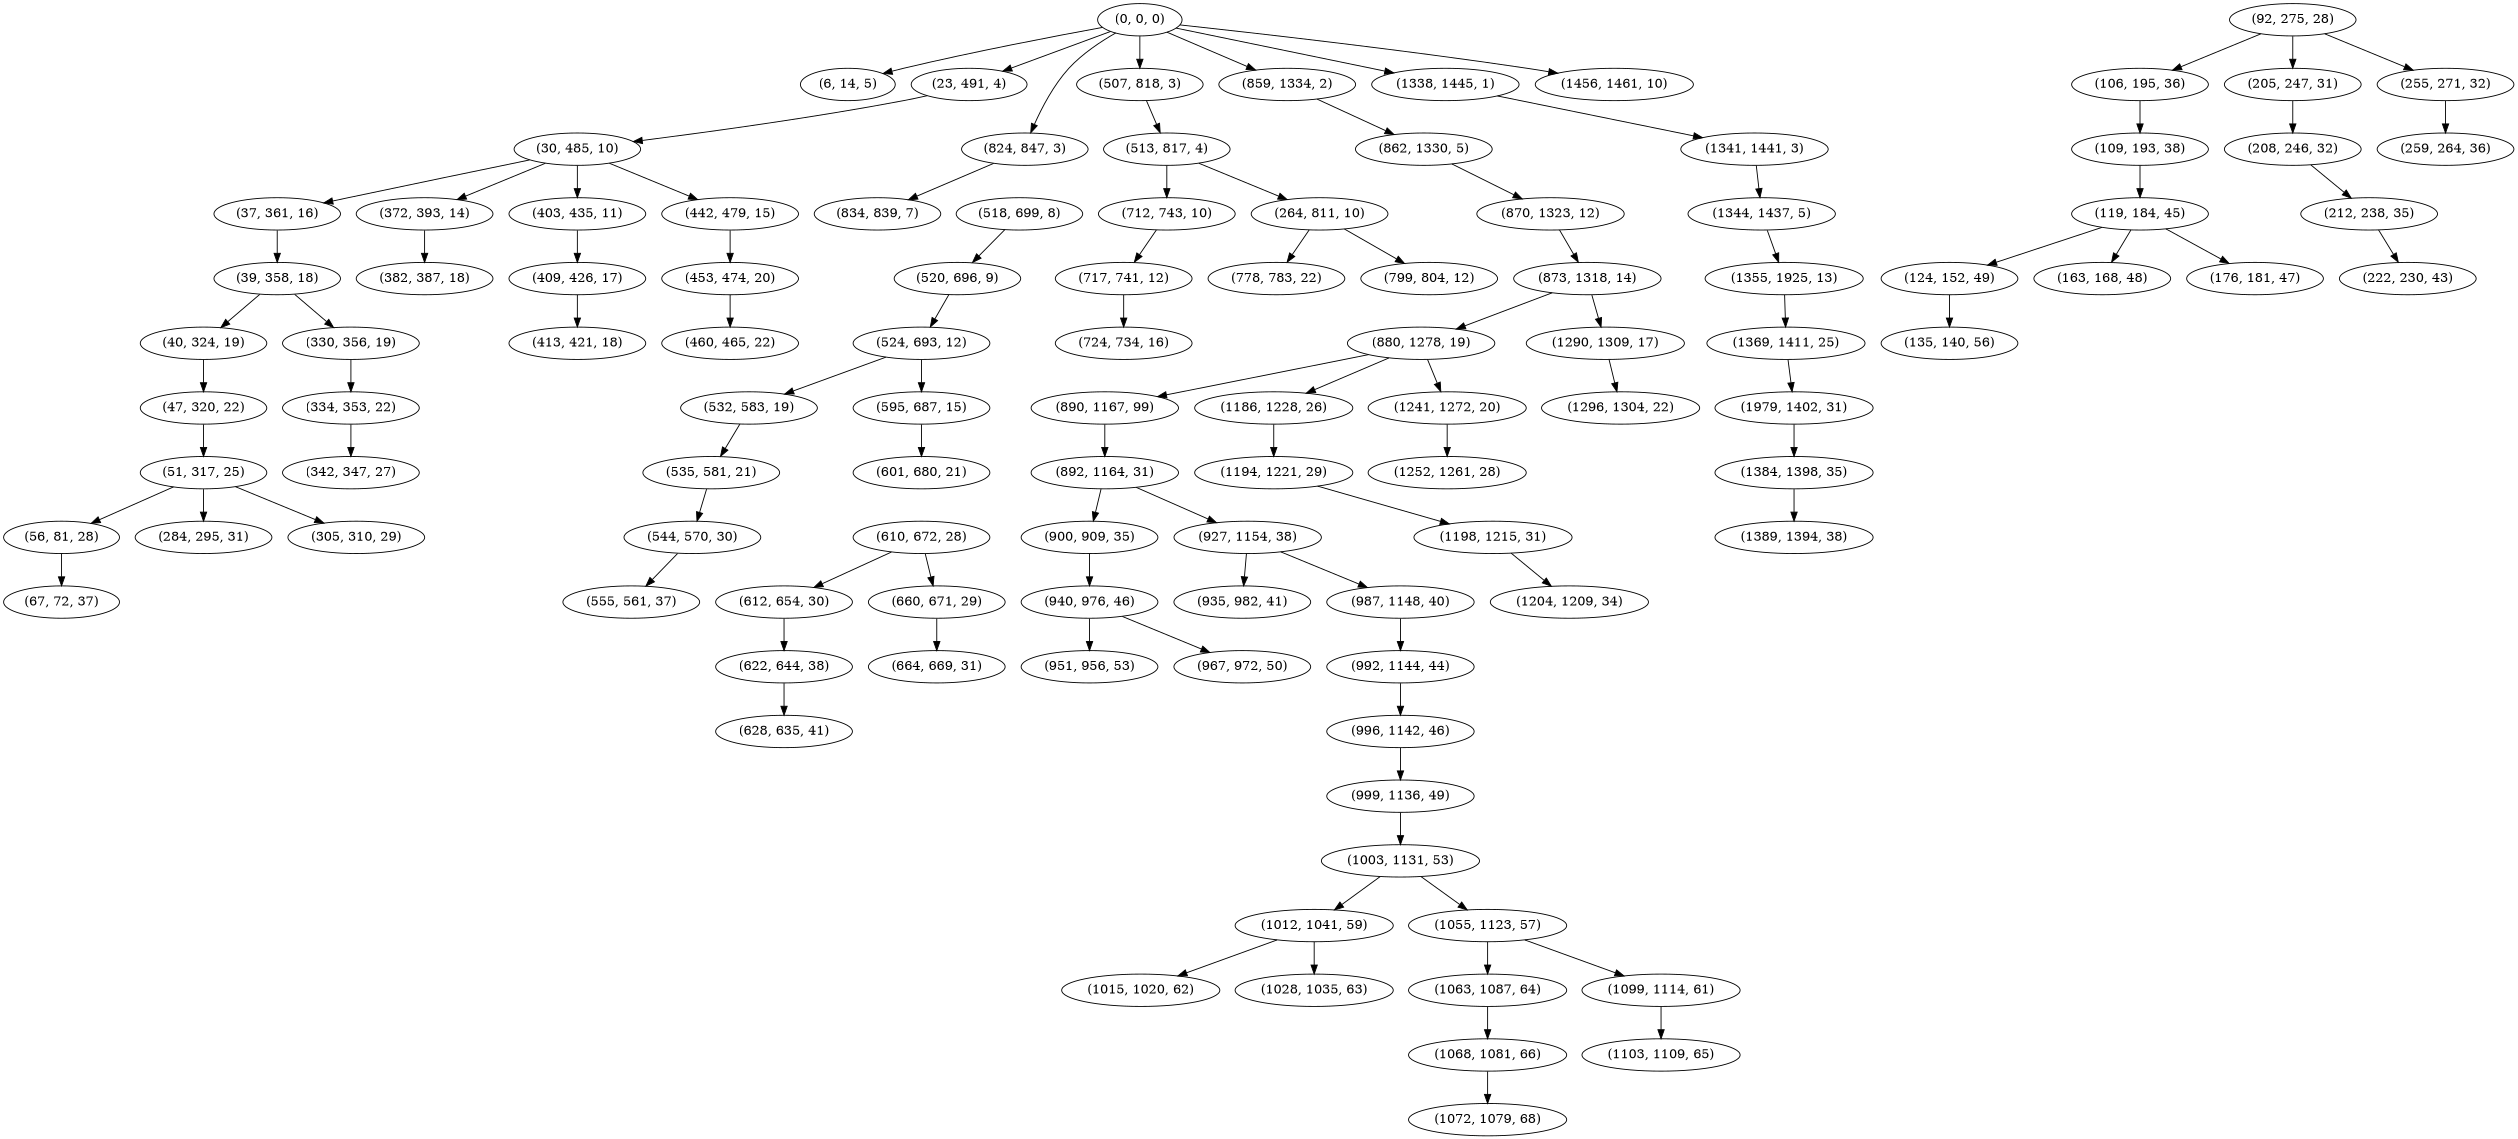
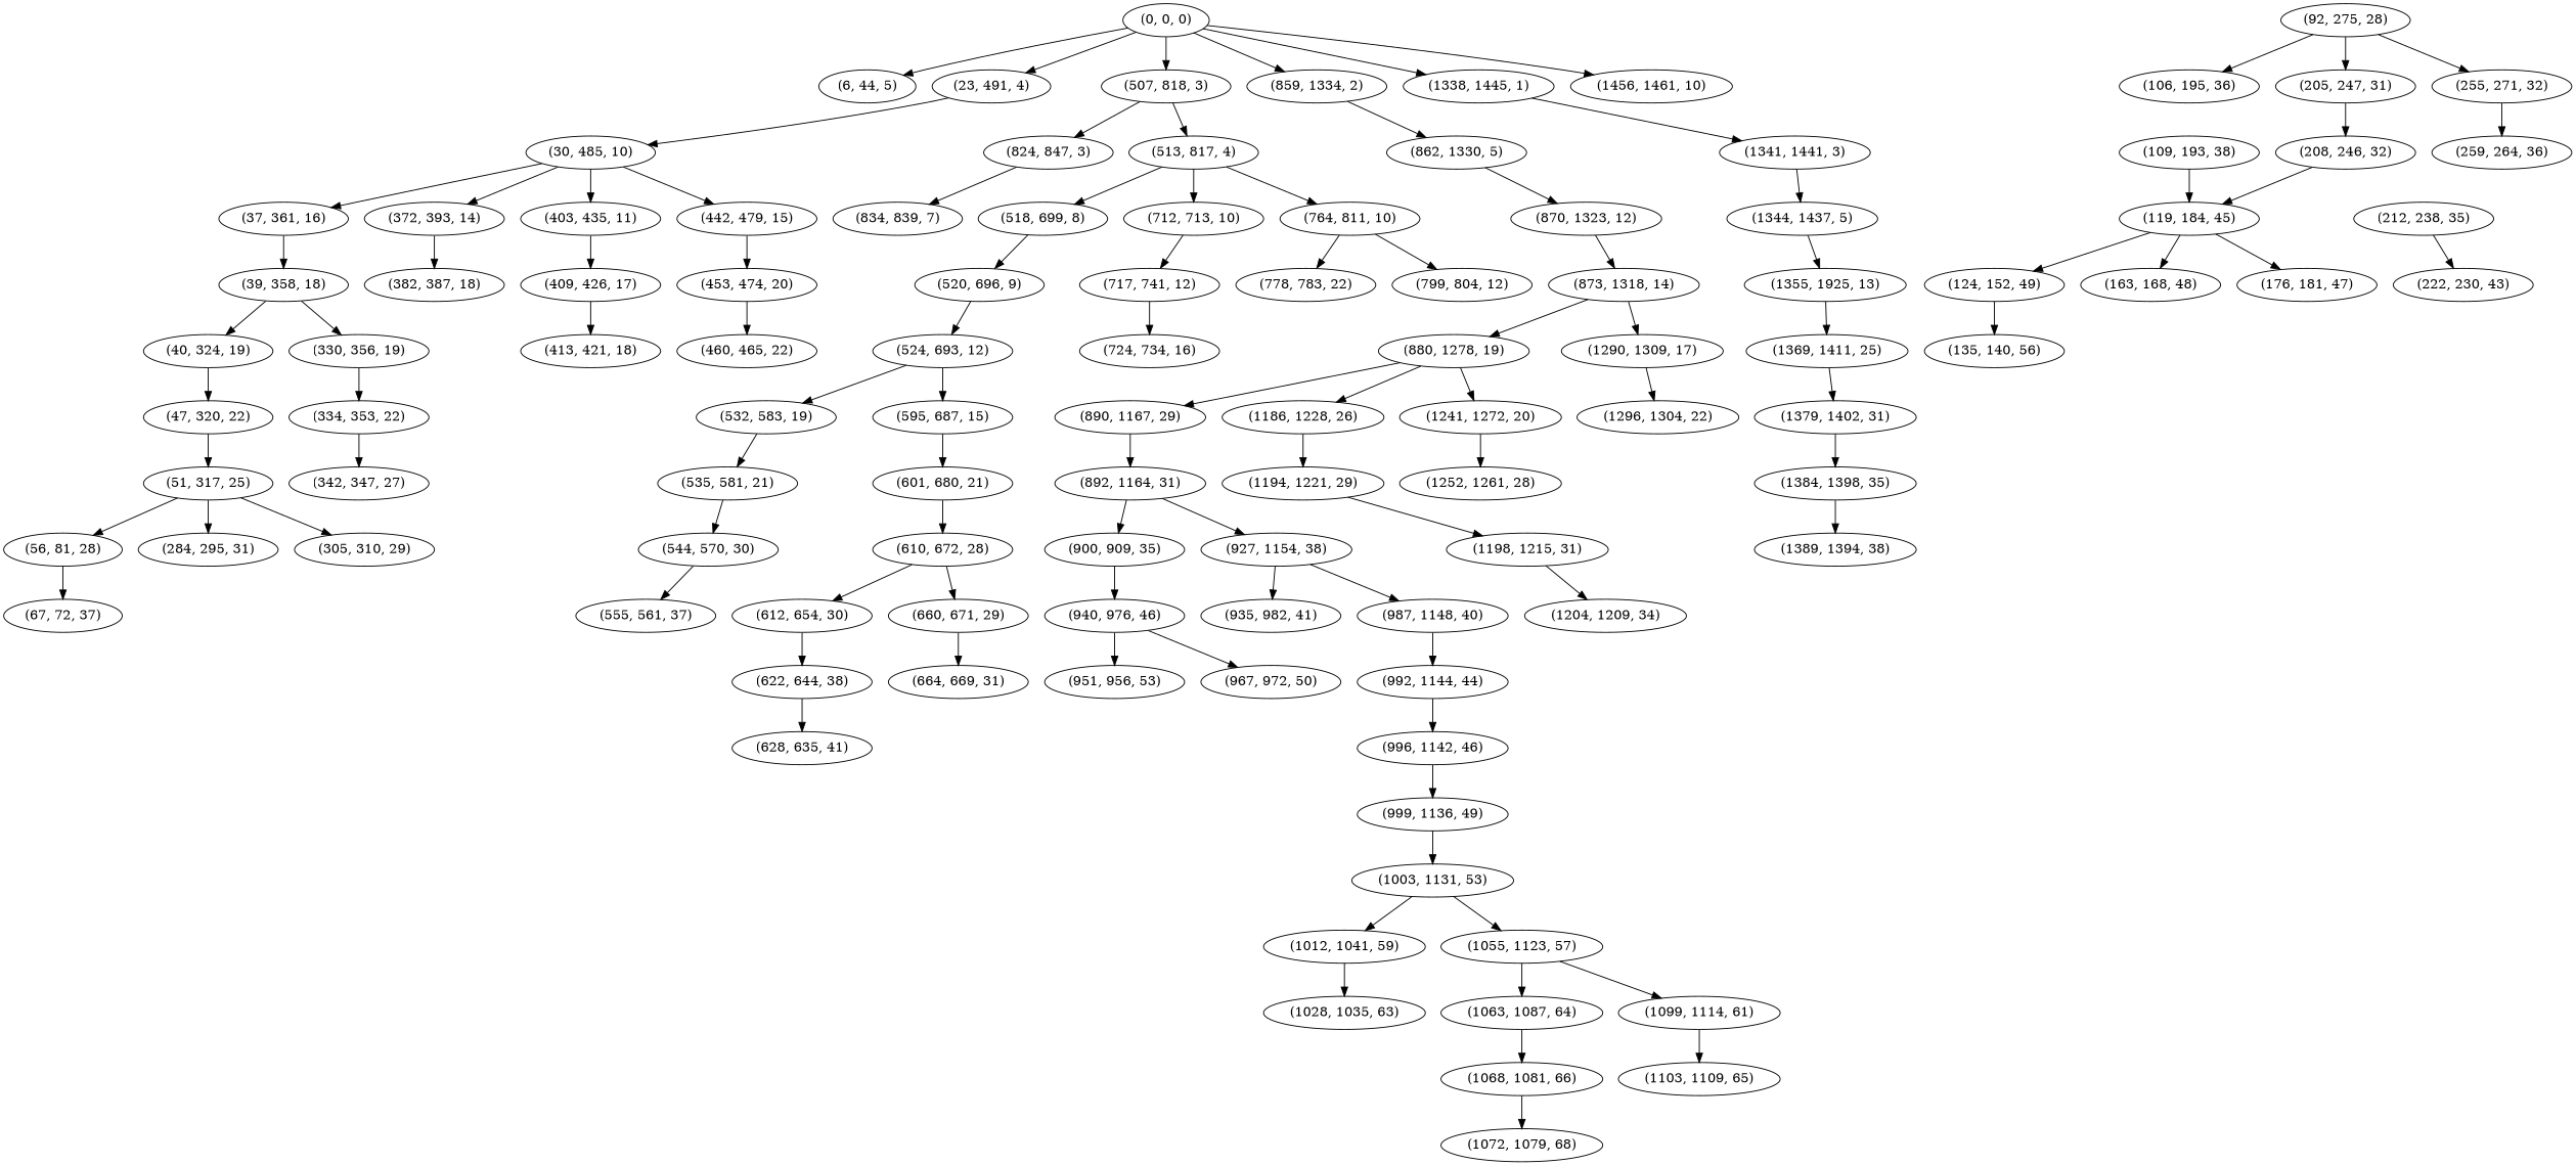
  digraph {
    "(0, 0, 0)"
-   "(6, 14, 5)"
+   "(6, 14, 5)" [label="(6, 44, 5)"]
    "(23, 491, 4)"
    "(507, 818, 3)"
    "(824, 847, 3)"
    "(859, 1334, 2)"
    "(1338, 1445, 1)"
    "(1456, 1461, 10)"
    "(30, 485, 10)"
    "(513, 817, 4)"
    "(834, 839, 7)"
    "(862, 1330, 5)"
    "(1341, 1441, 3)"
    "(37, 361, 16)"
    n15 [label="(372, 393, 14)"]
    "(403, 435, 11)"
    "(442, 479, 15)"
    "(39, 358, 18)"
    "(382, 387, 18)"
    "(409, 426, 17)"
    "(453, 474, 20)"
    "(40, 324, 19)"
    "(330, 356, 19)"
    "(47, 320, 22)"
    "(334, 353, 22)"
    "(51, 317, 25)"
    "(56, 81, 28)"
    "(284, 295, 31)"
    "(305, 310, 29)"
    "(67, 72, 37)"
    "(92, 275, 28)"
    "(106, 195, 36)"
    "(205, 247, 31)"
    "(255, 271, 32)"
    "(109, 193, 38)"
    "(208, 246, 32)"
    "(259, 264, 36)"
    "(119, 184, 45)"
    "(124, 152, 49)"
    "(163, 168, 48)"
    "(176, 181, 47)"
    "(135, 140, 56)"
    "(212, 238, 35)"
    "(222, 230, 43)"
    "(342, 347, 27)"
    "(413, 421, 18)"
    "(460, 465, 22)"
    "(518, 699, 8)"
-   "(712, 743, 10)"
-   "(764, 811, 10)" [label="(264, 811, 10)"]
+   "(712, 743, 10)" [label="(712, 713, 10)"]
+   "(764, 811, 10)"
    "(520, 696, 9)"
    "(717, 741, 12)"
    "(778, 783, 22)"
    "(799, 804, 12)"
    "(524, 693, 12)"
    "(532, 583, 19)"
    "(595, 687, 15)"
    "(535, 581, 21)"
    "(601, 680, 21)"
    "(544, 570, 30)"
    "(555, 561, 37)"
    "(610, 672, 28)"
    "(612, 654, 30)"
    "(660, 671, 29)"
    "(622, 644, 38)"
    "(664, 669, 31)"
    "(628, 635, 41)"
    "(724, 734, 16)"
    "(870, 1323, 12)"
    "(873, 1318, 14)"
    "(880, 1278, 19)"
    "(1290, 1309, 17)"
-   "(890, 1167, 29)" [label="(890, 1167, 99)"]
+   "(890, 1167, 29)"
    "(1186, 1228, 26)"
    "(1241, 1272, 20)"
    "(1296, 1304, 22)"
    "(892, 1164, 31)"
    "(1194, 1221, 29)"
    "(1252, 1261, 28)"
    "(900, 909, 35)"
    "(927, 1154, 38)"
    "(940, 976, 46)"
    "(935, 982, 41)"
    "(987, 1148, 40)"
    "(992, 1144, 44)"
    "(951, 956, 53)"
    "(967, 972, 50)"
    "(996, 1142, 46)"
    "(999, 1136, 49)"
    "(1003, 1131, 53)"
    "(1012, 1041, 59)"
    "(1055, 1123, 57)"
-   "(1015, 1020, 62)"
    "(1028, 1035, 63)"
    "(1063, 1087, 64)"
    "(1099, 1114, 61)"
    "(1068, 1081, 66)"
    "(1103, 1109, 65)"
    "(1072, 1079, 68)"
    "(1198, 1215, 31)"
    "(1204, 1209, 34)"
    "(1344, 1437, 5)"
    n103 [label="(1355, 1925, 13)"]
    "(1369, 1411, 25)"
-   "(1379, 1402, 31)" [label="(1979, 1402, 31)"]
+   "(1379, 1402, 31)"
    "(1384, 1398, 35)"
    "(1389, 1394, 38)"
    "(0, 0, 0)" -> "(6, 14, 5)"
    "(0, 0, 0)" -> "(23, 491, 4)"
    "(0, 0, 0)" -> "(507, 818, 3)"
-   "(0, 0, 0)" -> "(824, 847, 3)"
+   "(507, 818, 3)" -> "(824, 847, 3)"
    "(0, 0, 0)" -> "(859, 1334, 2)"
    "(0, 0, 0)" -> "(1338, 1445, 1)"
    "(0, 0, 0)" -> "(1456, 1461, 10)"
    "(23, 491, 4)" -> "(30, 485, 10)"
    "(507, 818, 3)" -> "(513, 817, 4)"
    "(824, 847, 3)" -> "(834, 839, 7)"
    "(859, 1334, 2)" -> "(862, 1330, 5)"
    "(1338, 1445, 1)" -> "(1341, 1441, 3)"
    "(30, 485, 10)" -> "(37, 361, 16)"
    "(30, 485, 10)" -> n15
    "(30, 485, 10)" -> "(403, 435, 11)"
    "(30, 485, 10)" -> "(442, 479, 15)"
+   "(513, 817, 4)" -> "(518, 699, 8)"
    "(513, 817, 4)" -> "(712, 743, 10)"
    "(513, 817, 4)" -> "(764, 811, 10)"
    "(862, 1330, 5)" -> "(870, 1323, 12)"
    "(1341, 1441, 3)" -> "(1344, 1437, 5)"
    "(37, 361, 16)" -> "(39, 358, 18)"
    n15 -> "(382, 387, 18)"
    "(403, 435, 11)" -> "(409, 426, 17)"
    "(442, 479, 15)" -> "(453, 474, 20)"
    "(39, 358, 18)" -> "(40, 324, 19)"
    "(39, 358, 18)" -> "(330, 356, 19)"
    "(409, 426, 17)" -> "(413, 421, 18)"
    "(453, 474, 20)" -> "(460, 465, 22)"
    "(40, 324, 19)" -> "(47, 320, 22)"
    "(330, 356, 19)" -> "(334, 353, 22)"
    "(47, 320, 22)" -> "(51, 317, 25)"
    "(334, 353, 22)" -> "(342, 347, 27)"
    "(51, 317, 25)" -> "(56, 81, 28)"
    "(51, 317, 25)" -> "(284, 295, 31)"
    "(51, 317, 25)" -> "(305, 310, 29)"
    "(56, 81, 28)" -> "(67, 72, 37)"
    "(92, 275, 28)" -> "(106, 195, 36)"
    "(92, 275, 28)" -> "(205, 247, 31)"
    "(92, 275, 28)" -> "(255, 271, 32)"
-   "(106, 195, 36)" -> "(109, 193, 38)"
    "(205, 247, 31)" -> "(208, 246, 32)"
    "(255, 271, 32)" -> "(259, 264, 36)"
    "(109, 193, 38)" -> "(119, 184, 45)"
-   "(208, 246, 32)" -> "(212, 238, 35)"
+   "(208, 246, 32)" -> "(119, 184, 45)"
    "(119, 184, 45)" -> "(124, 152, 49)"
    "(119, 184, 45)" -> "(163, 168, 48)"
    "(119, 184, 45)" -> "(176, 181, 47)"
    "(124, 152, 49)" -> "(135, 140, 56)"
    "(212, 238, 35)" -> "(222, 230, 43)"
    "(518, 699, 8)" -> "(520, 696, 9)"
    "(712, 743, 10)" -> "(717, 741, 12)"
    "(764, 811, 10)" -> "(778, 783, 22)"
    "(764, 811, 10)" -> "(799, 804, 12)"
    "(520, 696, 9)" -> "(524, 693, 12)"
    "(717, 741, 12)" -> "(724, 734, 16)"
    "(524, 693, 12)" -> "(532, 583, 19)"
    "(524, 693, 12)" -> "(595, 687, 15)"
    "(532, 583, 19)" -> "(535, 581, 21)"
    "(595, 687, 15)" -> "(601, 680, 21)"
    "(535, 581, 21)" -> "(544, 570, 30)"
+   "(601, 680, 21)" -> "(610, 672, 28)"
    "(544, 570, 30)" -> "(555, 561, 37)"
    "(610, 672, 28)" -> "(612, 654, 30)"
    "(610, 672, 28)" -> "(660, 671, 29)"
    "(612, 654, 30)" -> "(622, 644, 38)"
    "(660, 671, 29)" -> "(664, 669, 31)"
    "(622, 644, 38)" -> "(628, 635, 41)"
    "(870, 1323, 12)" -> "(873, 1318, 14)"
    "(873, 1318, 14)" -> "(880, 1278, 19)"
    "(873, 1318, 14)" -> "(1290, 1309, 17)"
    "(880, 1278, 19)" -> "(890, 1167, 29)"
    "(880, 1278, 19)" -> "(1186, 1228, 26)"
    "(880, 1278, 19)" -> "(1241, 1272, 20)"
    "(1290, 1309, 17)" -> "(1296, 1304, 22)"
    "(890, 1167, 29)" -> "(892, 1164, 31)"
    "(1186, 1228, 26)" -> "(1194, 1221, 29)"
    "(1241, 1272, 20)" -> "(1252, 1261, 28)"
    "(892, 1164, 31)" -> "(900, 909, 35)"
    "(892, 1164, 31)" -> "(927, 1154, 38)"
    "(1194, 1221, 29)" -> "(1198, 1215, 31)"
    "(900, 909, 35)" -> "(940, 976, 46)"
    "(927, 1154, 38)" -> "(935, 982, 41)"
    "(927, 1154, 38)" -> "(987, 1148, 40)"
    "(940, 976, 46)" -> "(951, 956, 53)"
    "(940, 976, 46)" -> "(967, 972, 50)"
    "(987, 1148, 40)" -> "(992, 1144, 44)"
    "(992, 1144, 44)" -> "(996, 1142, 46)"
    "(996, 1142, 46)" -> "(999, 1136, 49)"
    "(999, 1136, 49)" -> "(1003, 1131, 53)"
    "(1003, 1131, 53)" -> "(1012, 1041, 59)"
    "(1003, 1131, 53)" -> "(1055, 1123, 57)"
-   "(1012, 1041, 59)" -> "(1015, 1020, 62)"
    "(1012, 1041, 59)" -> "(1028, 1035, 63)"
    "(1055, 1123, 57)" -> "(1063, 1087, 64)"
    "(1055, 1123, 57)" -> "(1099, 1114, 61)"
    "(1063, 1087, 64)" -> "(1068, 1081, 66)"
    "(1099, 1114, 61)" -> "(1103, 1109, 65)"
    "(1068, 1081, 66)" -> "(1072, 1079, 68)"
    "(1198, 1215, 31)" -> "(1204, 1209, 34)"
    "(1344, 1437, 5)" -> n103
    n103 -> "(1369, 1411, 25)"
    "(1369, 1411, 25)" -> "(1379, 1402, 31)"
    "(1379, 1402, 31)" -> "(1384, 1398, 35)"
    "(1384, 1398, 35)" -> "(1389, 1394, 38)"
  }
